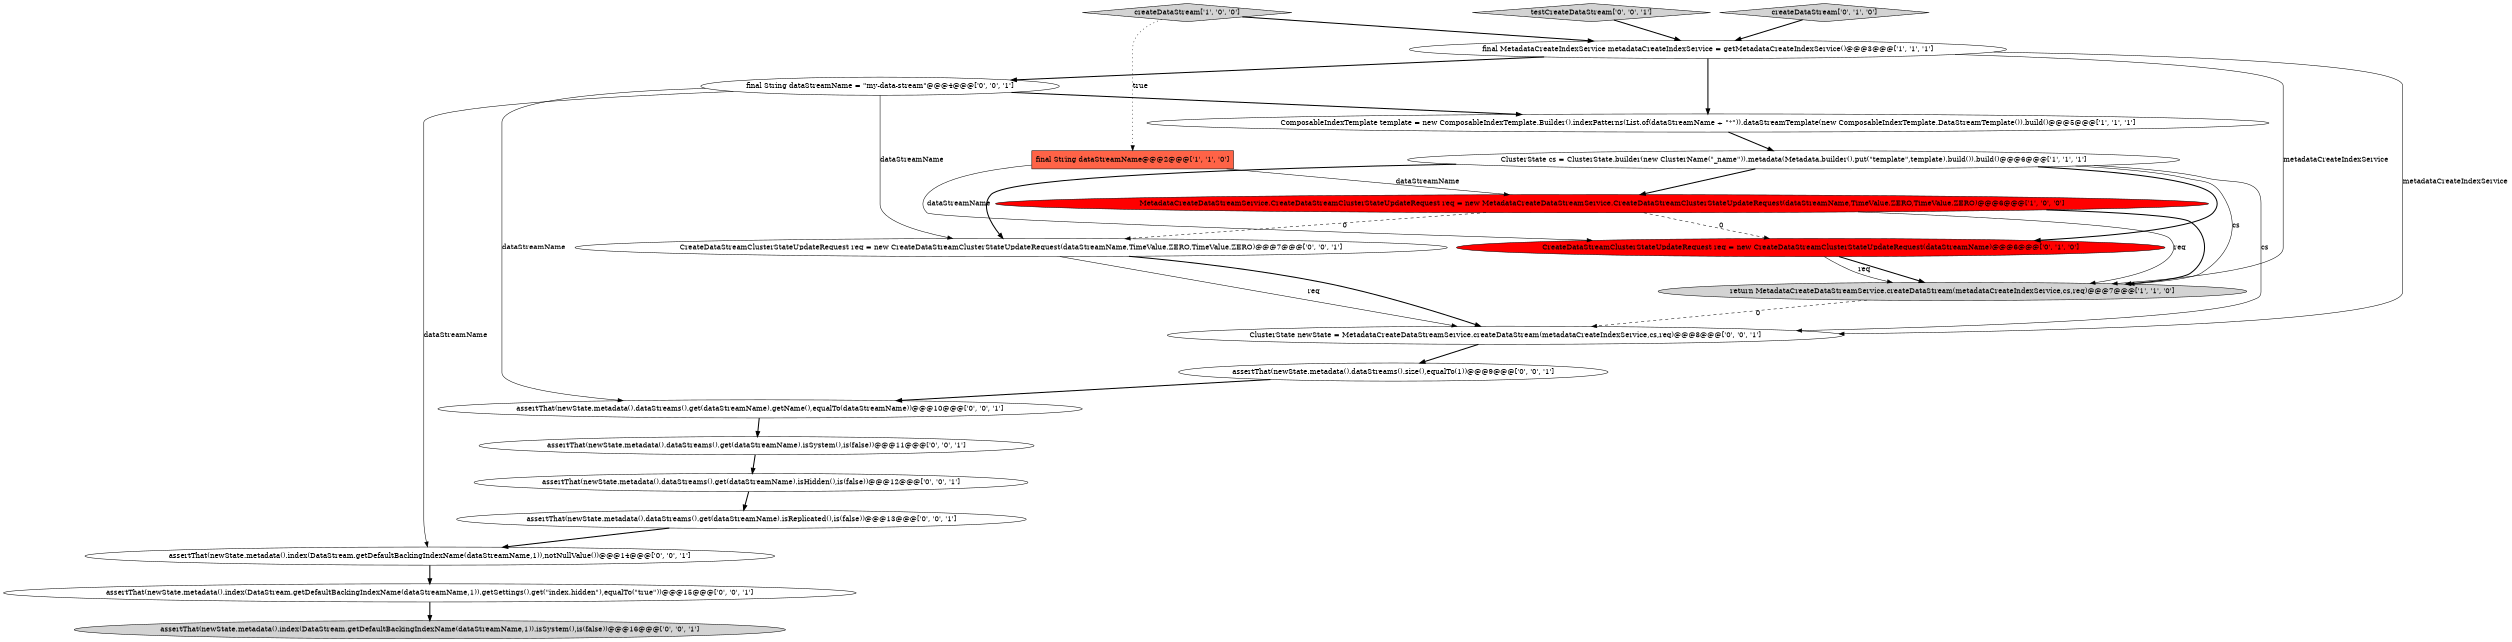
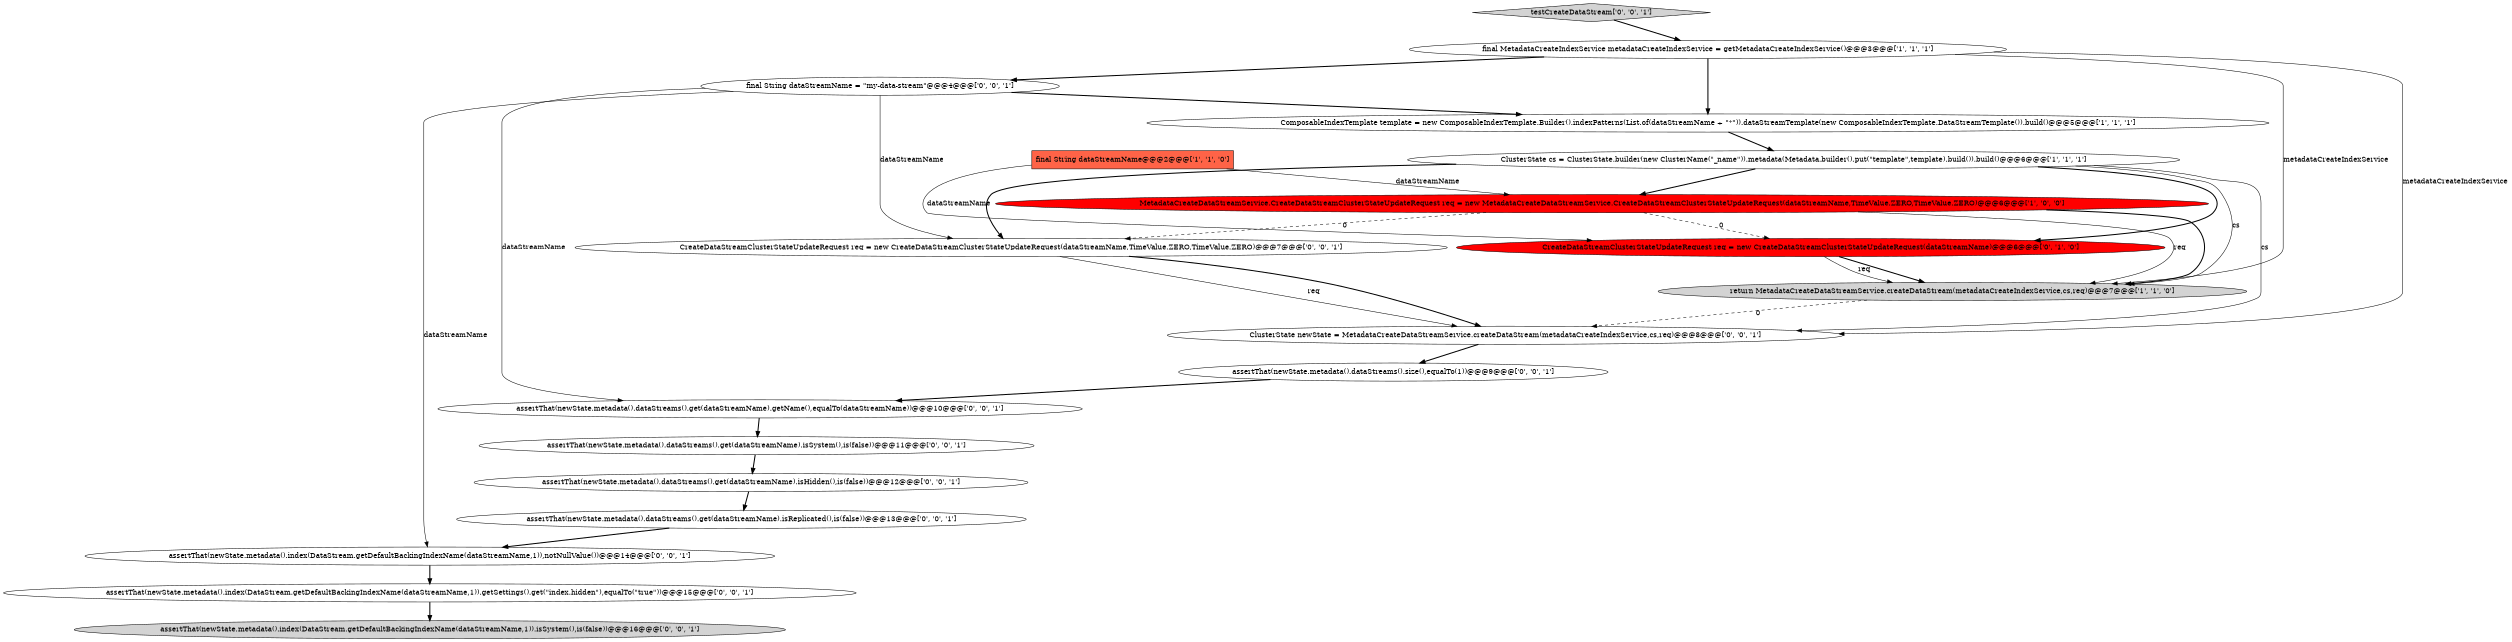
  digraph {
    node [fillcolor=white shape=ellipse style=filled]
    edge [style=bold]
    n1 [fillcolor=red label="CreateDataStreamClusterStateUpdateRequest req = new CreateDataStreamClusterStateUpdateRequest(dataStreamName)@@@6@@@['0', '1', '0']"]
    n2 [fillcolor=lightgray label="return MetadataCreateDataStreamService.createDataStream(metadataCreateIndexService,cs,req)@@@7@@@['1', '1', '0']"]
    n3 [label="ClusterState newState = MetadataCreateDataStreamService.createDataStream(metadataCreateIndexService,cs,req)@@@8@@@['0', '0', '1']"]
    n4 [fillcolor=tomato label="final String dataStreamName@@@2@@@['1', '1', '0']" shape=box]
    n5 [fillcolor=red label="MetadataCreateDataStreamService.CreateDataStreamClusterStateUpdateRequest req = new MetadataCreateDataStreamService.CreateDataStreamClusterStateUpdateRequest(dataStreamName,TimeValue.ZERO,TimeValue.ZERO)@@@6@@@['1', '0', '0']"]
    n6 [label="CreateDataStreamClusterStateUpdateRequest req = new CreateDataStreamClusterStateUpdateRequest(dataStreamName,TimeValue.ZERO,TimeValue.ZERO)@@@7@@@['0', '0', '1']"]
-   n7 [fillcolor=lightgray label="createDataStream['0', '1', '0']" shape=diamond]
    n8 [label="final MetadataCreateIndexService metadataCreateIndexService = getMetadataCreateIndexService()@@@3@@@['1', '1', '1']"]
    n9 [label="final String dataStreamName = \"my-data-stream\"@@@4@@@['0', '0', '1']"]
    n10 [label="ComposableIndexTemplate template = new ComposableIndexTemplate.Builder().indexPatterns(List.of(dataStreamName + \"*\")).dataStreamTemplate(new ComposableIndexTemplate.DataStreamTemplate()).build()@@@5@@@['1', '1', '1']"]
    n11 [label="assertThat(newState.metadata().dataStreams().size(),equalTo(1))@@@9@@@['0', '0', '1']"]
    n12 [label="assertThat(newState.metadata().dataStreams().get(dataStreamName).getName(),equalTo(dataStreamName))@@@10@@@['0', '0', '1']"]
    n13 [label="assertThat(newState.metadata().dataStreams().get(dataStreamName).isSystem(),is(false))@@@11@@@['0', '0', '1']"]
    n14 [label="assertThat(newState.metadata().dataStreams().get(dataStreamName).isHidden(),is(false))@@@12@@@['0', '0', '1']"]
    n15 [label="assertThat(newState.metadata().dataStreams().get(dataStreamName).isReplicated(),is(false))@@@13@@@['0', '0', '1']"]
    n16 [label="assertThat(newState.metadata().index(DataStream.getDefaultBackingIndexName(dataStreamName,1)),notNullValue())@@@14@@@['0', '0', '1']"]
    n17 [label="ClusterState cs = ClusterState.builder(new ClusterName(\"_name\")).metadata(Metadata.builder().put(\"template\",template).build()).build()@@@6@@@['1', '1', '1']"]
    n18 [label="assertThat(newState.metadata().index(DataStream.getDefaultBackingIndexName(dataStreamName,1)).getSettings().get(\"index.hidden\"),equalTo(\"true\"))@@@15@@@['0', '0', '1']"]
    n19 [fillcolor=lightgray label="assertThat(newState.metadata().index(DataStream.getDefaultBackingIndexName(dataStreamName,1)).isSystem(),is(false))@@@16@@@['0', '0', '1']"]
    n20 [fillcolor=lightgray label="testCreateDataStream['0', '0', '1']" shape=diamond]
-   n21 [fillcolor=lightgray label="createDataStream['1', '0', '0']" shape=diamond]
    n1 -> n2
    n1 -> n2 [label=req style=solid]
    n2 -> n3 [label=0 style=dashed]
    n3 -> n11
    n4 -> n1 [label=dataStreamName style=solid]
    n4 -> n5 [label=dataStreamName style=solid]
    n5 -> n1 [label=0 style=dashed]
    n5 -> n2
    n5 -> n2 [label=req style=solid]
    n5 -> n6 [label=0 style=dashed]
    n6 -> n3 [label=req style=solid]
    n6 -> n3
-   n7 -> n8
    n8 -> n2 [label=metadataCreateIndexService style=solid]
    n8 -> n3 [label=metadataCreateIndexService style=solid]
    n8 -> n9
    n8 -> n10
    n9 -> n6 [label=dataStreamName style=solid]
    n9 -> n10
    n9 -> n12 [label=dataStreamName style=solid]
    n9 -> n16 [label=dataStreamName style=solid]
    n10 -> n17
    n11 -> n12
    n12 -> n13
    n13 -> n14
    n14 -> n15
    n15 -> n16
    n16 -> n18
    n17 -> n1
    n17 -> n2 [label=cs style=solid]
    n17 -> n3 [label=cs style=solid]
    n17 -> n5
    n17 -> n6
    n18 -> n19
    n20 -> n8
-   n21 -> n4 [label=true style=dotted]
-   n21 -> n8
  }
